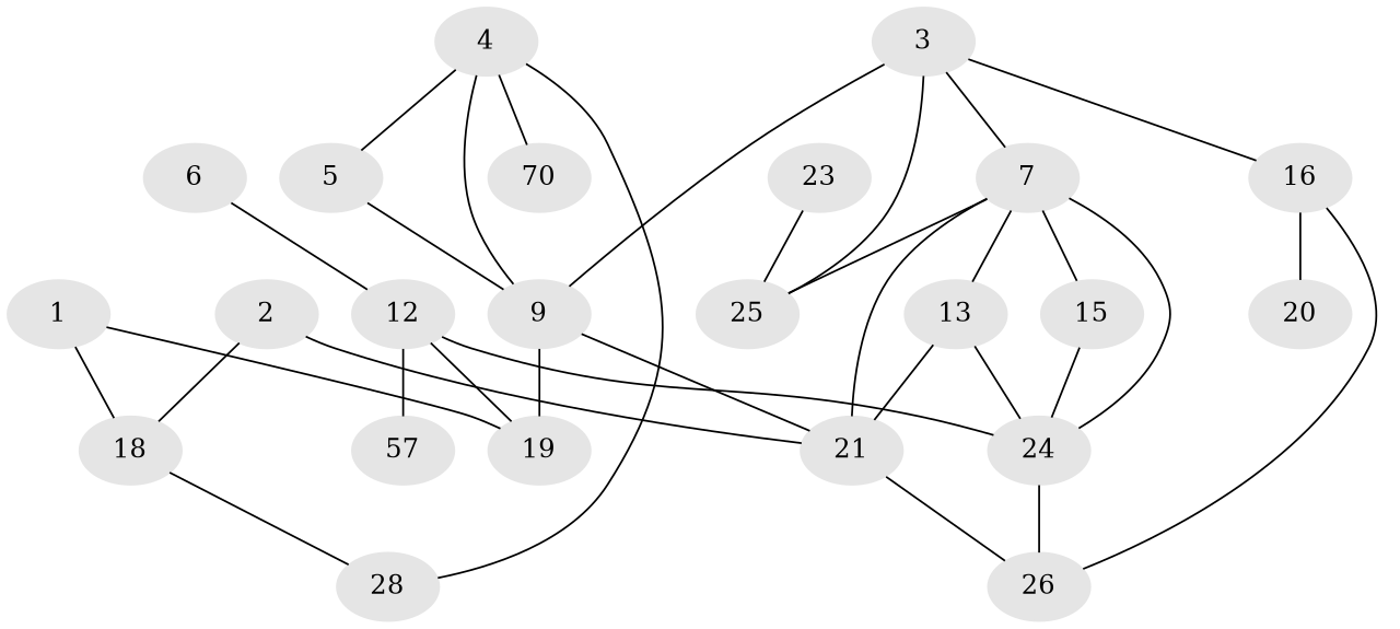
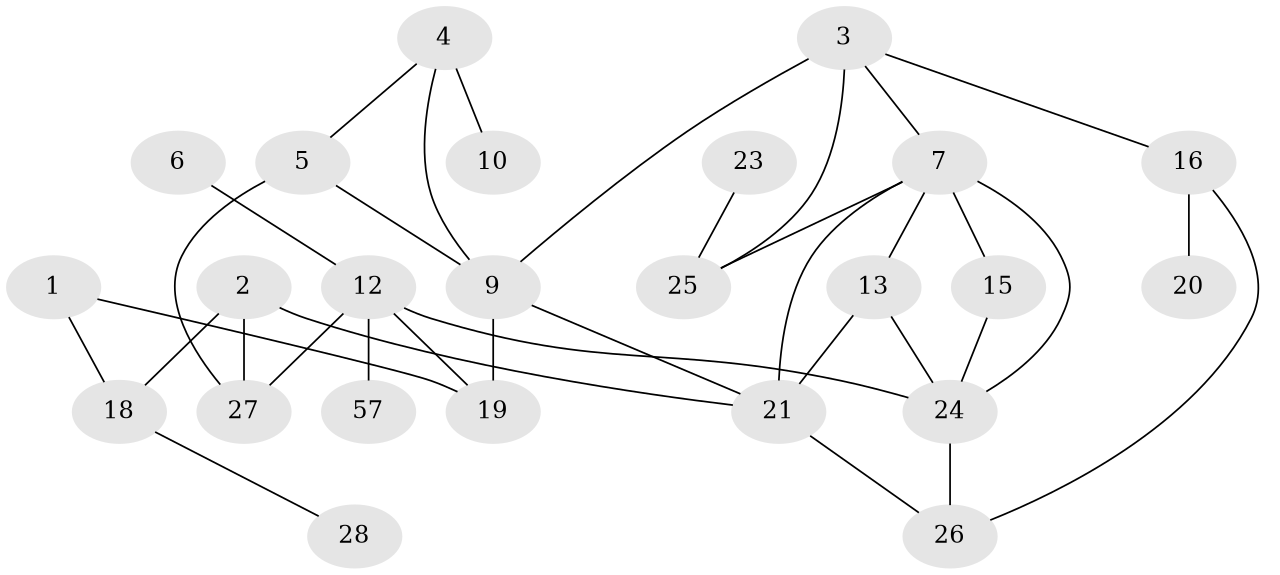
  graph {
    node [color=gray90 style=filled]
    edge [weight=1.0]
    1
    18
    19
    28
    2
    21
+   27
    26
    3
    7
    9
    16
    25
    13
    15
    24
    20
    4
    5
-   10 [label=70]
+   10
    6
    12
    n23 [label=57]
    23
    1 -- 18
    1 -- 19
    18 -- 28
    2 -- 18
    2 -- 21
+   2 -- 27
    21 -- 26
    3 -- 7
    3 -- 9 [weight=2.0]
    3 -- 16
    3 -- 25
    7 -- 21
    7 -- 25
    7 -- 13
    7 -- 15
    7 -- 24
    9 -- 19
    9 -- 21
    16 -- 26
    16 -- 20
    13 -- 21
    13 -- 24
    15 -- 24
    24 -- 26
-   4 -- 28
    4 -- 9
    4 -- 5
    4 -- 10
+   5 -- 27
    5 -- 9
    6 -- 12
    12 -- 19
+   12 -- 27
    12 -- 24
    12 -- n23
    23 -- 25
  }
